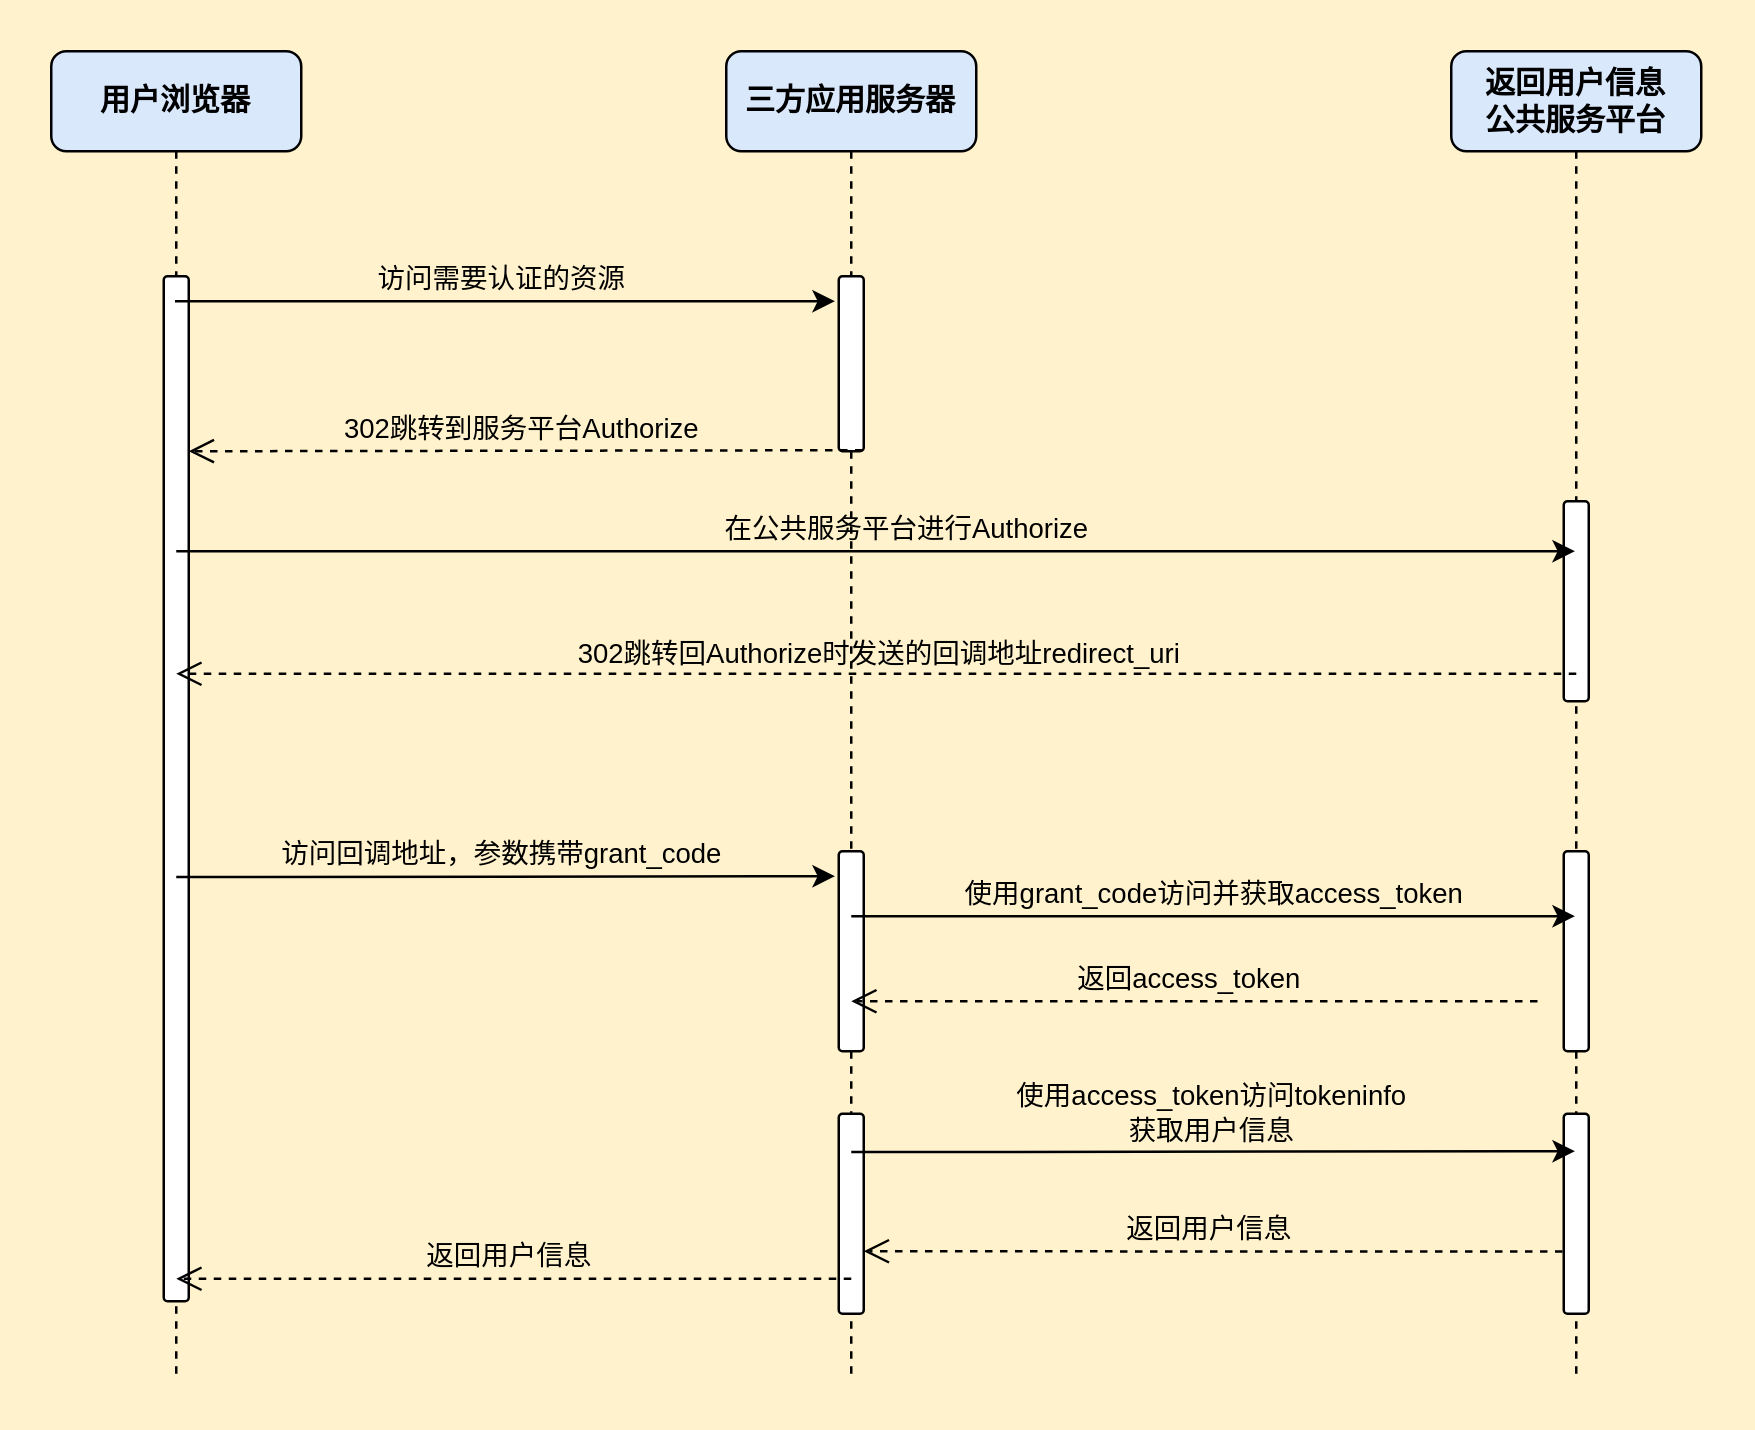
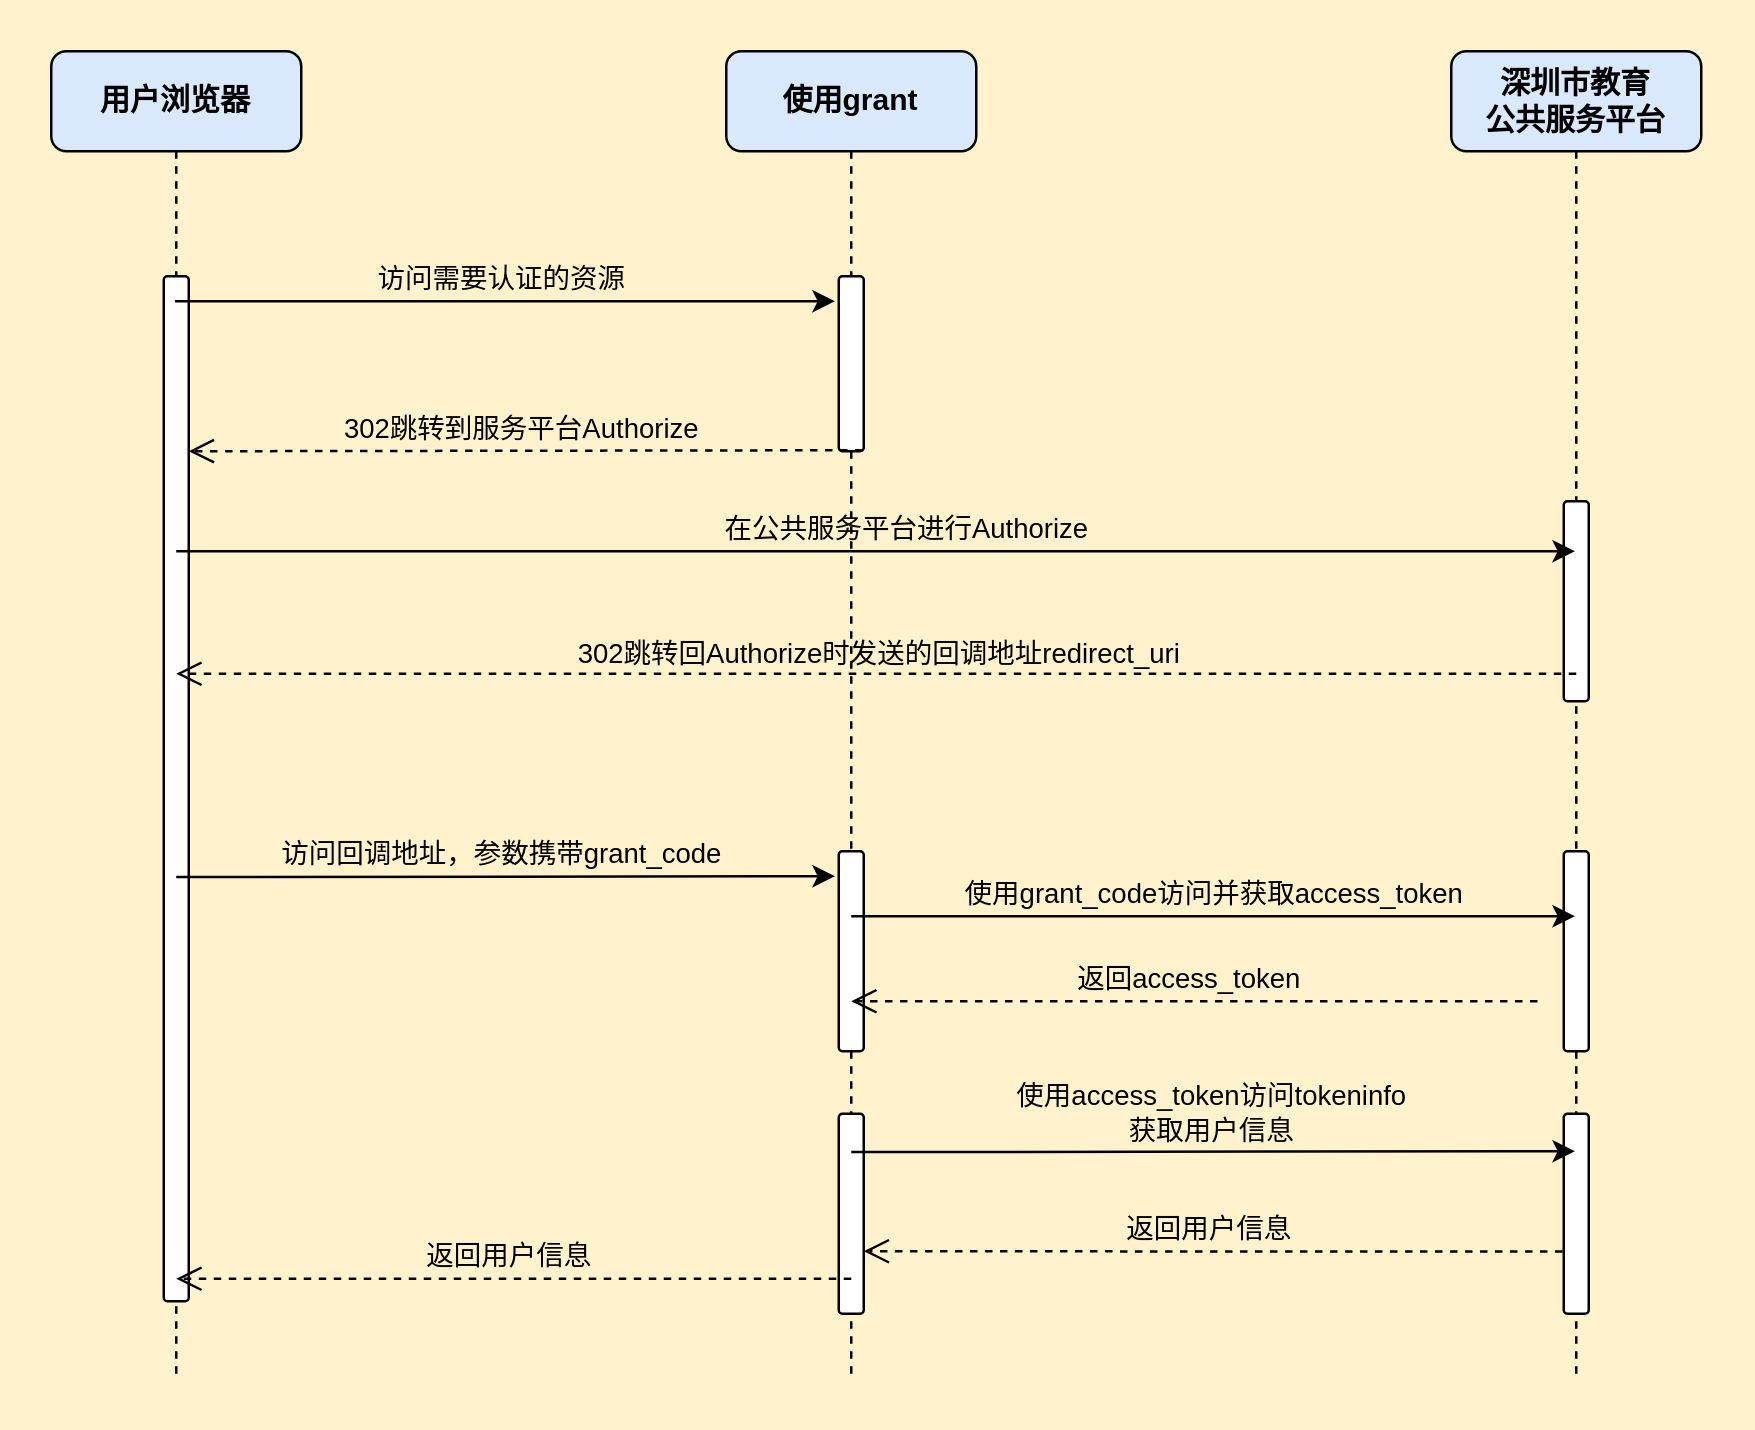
  <mxCell id="0" />
  <mxCell id="1" parent="0" />
  <mxCell id="2" value="用户浏览器" style="shape=umlLifeline;perimeter=lifelinePerimeter;whiteSpace=wrap;html=1;container=1;dropTarget=0;collapsible=0;recursiveResize=0;outlineConnect=0;portConstraint=eastwest;newEdgeStyle={&quot;edgeStyle&quot;:&quot;elbowEdgeStyle&quot;,&quot;elbow&quot;:&quot;vertical&quot;,&quot;curved&quot;:0,&quot;rounded&quot;:0};fontStyle=1;fillColor=#dae8fc;strokeColor=default;rounded=1;" parent="1" vertex="1"><mxGeometry x="20" y="20" width="100" height="530" as="geometry" /></mxCell>
  <mxCell id="3" value="" style="html=1;points=[];perimeter=orthogonalPerimeter;outlineConnect=0;targetShapes=umlLifeline;portConstraint=eastwest;newEdgeStyle={&quot;edgeStyle&quot;:&quot;elbowEdgeStyle&quot;,&quot;elbow&quot;:&quot;vertical&quot;,&quot;curved&quot;:0,&quot;rounded&quot;:0};rounded=1;" parent="2" vertex="1"><mxGeometry x="45" y="90" width="10" height="410" as="geometry" /></mxCell>
- <mxCell id="4" value="三方应用服务器" style="shape=umlLifeline;perimeter=lifelinePerimeter;whiteSpace=wrap;html=1;container=1;dropTarget=0;collapsible=0;recursiveResize=0;outlineConnect=0;portConstraint=eastwest;newEdgeStyle={&quot;edgeStyle&quot;:&quot;elbowEdgeStyle&quot;,&quot;elbow&quot;:&quot;vertical&quot;,&quot;curved&quot;:0,&quot;rounded&quot;:0};fontStyle=1;fillColor=#dae8fc;strokeColor=default;rounded=1;" parent="1" vertex="1"><mxGeometry x="290" y="20" width="100" height="530" as="geometry" /></mxCell>
+ <mxCell id="4" value="使用grant" style="shape=umlLifeline;perimeter=lifelinePerimeter;whiteSpace=wrap;html=1;container=1;dropTarget=0;collapsible=0;recursiveResize=0;outlineConnect=0;portConstraint=eastwest;newEdgeStyle={&quot;edgeStyle&quot;:&quot;elbowEdgeStyle&quot;,&quot;elbow&quot;:&quot;vertical&quot;,&quot;curved&quot;:0,&quot;rounded&quot;:0};fontStyle=1;fillColor=#dae8fc;strokeColor=default;rounded=1;" parent="1" vertex="1"><mxGeometry x="290" y="20" width="100" height="530" as="geometry" /></mxCell>
  <mxCell id="5" value="" style="html=1;points=[];perimeter=orthogonalPerimeter;outlineConnect=0;targetShapes=umlLifeline;portConstraint=eastwest;newEdgeStyle={&quot;edgeStyle&quot;:&quot;elbowEdgeStyle&quot;,&quot;elbow&quot;:&quot;vertical&quot;,&quot;curved&quot;:0,&quot;rounded&quot;:0};rounded=1;" parent="4" vertex="1"><mxGeometry x="45" y="90" width="10" height="70" as="geometry" /></mxCell>
  <mxCell id="6" value="" style="html=1;points=[];perimeter=orthogonalPerimeter;outlineConnect=0;targetShapes=umlLifeline;portConstraint=eastwest;newEdgeStyle={&quot;edgeStyle&quot;:&quot;elbowEdgeStyle&quot;,&quot;elbow&quot;:&quot;vertical&quot;,&quot;curved&quot;:0,&quot;rounded&quot;:0};rounded=1;" parent="4" vertex="1"><mxGeometry x="45" y="320" width="10" height="80" as="geometry" /></mxCell>
  <mxCell id="7" value="" style="html=1;points=[];perimeter=orthogonalPerimeter;outlineConnect=0;targetShapes=umlLifeline;portConstraint=eastwest;newEdgeStyle={&quot;edgeStyle&quot;:&quot;elbowEdgeStyle&quot;,&quot;elbow&quot;:&quot;vertical&quot;,&quot;curved&quot;:0,&quot;rounded&quot;:0};rounded=1;" parent="4" vertex="1"><mxGeometry x="45" y="425" width="10" height="80" as="geometry" /></mxCell>
- <mxCell id="8" value="返回用户信息&lt;br&gt;公共服务平台" style="shape=umlLifeline;perimeter=lifelinePerimeter;whiteSpace=wrap;html=1;container=1;dropTarget=0;collapsible=0;recursiveResize=0;outlineConnect=0;portConstraint=eastwest;newEdgeStyle={&quot;edgeStyle&quot;:&quot;elbowEdgeStyle&quot;,&quot;elbow&quot;:&quot;vertical&quot;,&quot;curved&quot;:0,&quot;rounded&quot;:0};fontStyle=1;fillColor=#dae8fc;strokeColor=default;rounded=1;" parent="1" vertex="1"><mxGeometry x="580" y="20" width="100" height="530" as="geometry" /></mxCell>
+ <mxCell id="8" value="深圳市教育&lt;br&gt;公共服务平台" style="shape=umlLifeline;perimeter=lifelinePerimeter;whiteSpace=wrap;html=1;container=1;dropTarget=0;collapsible=0;recursiveResize=0;outlineConnect=0;portConstraint=eastwest;newEdgeStyle={&quot;edgeStyle&quot;:&quot;elbowEdgeStyle&quot;,&quot;elbow&quot;:&quot;vertical&quot;,&quot;curved&quot;:0,&quot;rounded&quot;:0};fontStyle=1;fillColor=#dae8fc;strokeColor=default;rounded=1;" parent="1" vertex="1"><mxGeometry x="580" y="20" width="100" height="530" as="geometry" /></mxCell>
  <mxCell id="9" value="" style="html=1;points=[];perimeter=orthogonalPerimeter;outlineConnect=0;targetShapes=umlLifeline;portConstraint=eastwest;newEdgeStyle={&quot;edgeStyle&quot;:&quot;elbowEdgeStyle&quot;,&quot;elbow&quot;:&quot;vertical&quot;,&quot;curved&quot;:0,&quot;rounded&quot;:0};rounded=1;" parent="8" vertex="1"><mxGeometry x="45" y="180" width="10" height="80" as="geometry" /></mxCell>
  <mxCell id="10" value="" style="html=1;points=[];perimeter=orthogonalPerimeter;outlineConnect=0;targetShapes=umlLifeline;portConstraint=eastwest;newEdgeStyle={&quot;edgeStyle&quot;:&quot;elbowEdgeStyle&quot;,&quot;elbow&quot;:&quot;vertical&quot;,&quot;curved&quot;:0,&quot;rounded&quot;:0};rounded=1;" parent="8" vertex="1"><mxGeometry x="45" y="320" width="10" height="80" as="geometry" /></mxCell>
  <mxCell id="11" value="" style="html=1;points=[];perimeter=orthogonalPerimeter;outlineConnect=0;targetShapes=umlLifeline;portConstraint=eastwest;newEdgeStyle={&quot;edgeStyle&quot;:&quot;elbowEdgeStyle&quot;,&quot;elbow&quot;:&quot;vertical&quot;,&quot;curved&quot;:0,&quot;rounded&quot;:0};rounded=1;" parent="8" vertex="1"><mxGeometry x="45" y="425" width="10" height="80" as="geometry" /></mxCell>
  <mxCell id="12" style="edgeStyle=elbowEdgeStyle;rounded=1;orthogonalLoop=1;jettySize=auto;html=1;elbow=vertical;curved=0;" parent="1" source="2" edge="1"><mxGeometry relative="1" as="geometry"><mxPoint x="125" y="119.997" as="sourcePoint" /><mxPoint x="333.5" y="119.997" as="targetPoint" /></mxGeometry></mxCell>
  <mxCell id="13" value="访问需要认证的资源" style="edgeLabel;html=1;align=center;verticalAlign=middle;resizable=0;points=[];rounded=1;labelBackgroundColor=none;" parent="12" vertex="1" connectable="0"><mxGeometry x="0.086" y="-1" relative="1" as="geometry"><mxPoint x="-13" y="-11" as="offset" /></mxGeometry></mxCell>
  <mxCell id="14" value="返回access_token" style="html=1;verticalAlign=bottom;endArrow=open;dashed=1;endSize=8;edgeStyle=elbowEdgeStyle;elbow=vertical;curved=0;rounded=1;entryX=0.5;entryY=0.75;entryDx=0;entryDy=0;entryPerimeter=0;labelBorderColor=none;labelBackgroundColor=none;" parent="1" target="6" edge="1"><mxGeometry x="0.017" relative="1" as="geometry"><mxPoint x="614.5" y="399.997" as="sourcePoint" /><mxPoint x="350" y="399.997" as="targetPoint" /><mxPoint as="offset" /></mxGeometry></mxCell>
  <mxCell id="15" style="edgeStyle=elbowEdgeStyle;rounded=1;orthogonalLoop=1;jettySize=auto;html=1;elbow=vertical;curved=0;" parent="1" target="8" edge="1"><mxGeometry relative="1" as="geometry"><mxPoint x="70" y="220" as="sourcePoint" /><mxPoint x="569.5" y="220.17" as="targetPoint" /></mxGeometry></mxCell>
  <mxCell id="16" value="在公共服务平台进行Authorize" style="edgeLabel;html=1;align=center;verticalAlign=middle;resizable=0;points=[];rounded=1;labelBackgroundColor=none;" parent="15" vertex="1" connectable="0"><mxGeometry x="0.086" y="-1" relative="1" as="geometry"><mxPoint x="-13" y="-11" as="offset" /></mxGeometry></mxCell>
  <mxCell id="17" value="302跳转回Authorize时发送的回调地址redirect_uri" style="html=1;verticalAlign=bottom;endArrow=open;dashed=1;endSize=8;edgeStyle=elbowEdgeStyle;elbow=vertical;curved=0;rounded=1;labelBackgroundColor=none;" parent="1" edge="1"><mxGeometry x="-0.002" y="1" relative="1" as="geometry"><mxPoint x="630" y="269" as="sourcePoint" /><mxPoint x="70" y="269" as="targetPoint" /><mxPoint as="offset" /></mxGeometry></mxCell>
  <mxCell id="18" style="edgeStyle=elbowEdgeStyle;rounded=1;orthogonalLoop=1;jettySize=auto;html=1;elbow=vertical;curved=0;" parent="1" edge="1"><mxGeometry relative="1" as="geometry"><mxPoint x="70" y="350.33" as="sourcePoint" /><mxPoint x="333.5" y="350.327" as="targetPoint" /></mxGeometry></mxCell>
  <mxCell id="19" value="访问回调地址，参数携带grant_code" style="edgeLabel;html=1;align=center;verticalAlign=middle;resizable=0;points=[];rounded=1;labelBackgroundColor=none;" parent="18" vertex="1" connectable="0"><mxGeometry x="0.086" y="-1" relative="1" as="geometry"><mxPoint x="-13" y="-11" as="offset" /></mxGeometry></mxCell>
  <mxCell id="20" style="edgeStyle=elbowEdgeStyle;rounded=1;orthogonalLoop=1;jettySize=auto;html=1;elbow=vertical;curved=0;" parent="1" edge="1"><mxGeometry relative="1" as="geometry"><mxPoint x="340" y="366" as="sourcePoint" /><mxPoint x="629.5" y="365.667" as="targetPoint" /></mxGeometry></mxCell>
  <mxCell id="21" value="使用grant_code访问并获取access_token" style="edgeLabel;html=1;align=center;verticalAlign=middle;resizable=0;points=[];rounded=1;labelBackgroundColor=none;" parent="20" vertex="1" connectable="0"><mxGeometry x="0.086" y="-1" relative="1" as="geometry"><mxPoint x="-13" y="-11" as="offset" /></mxGeometry></mxCell>
  <mxCell id="22" value="302跳转到服务平台Authorize" style="html=1;verticalAlign=bottom;endArrow=open;dashed=1;endSize=8;edgeStyle=elbowEdgeStyle;elbow=vertical;curved=0;rounded=1;labelBackgroundColor=none;" parent="1" target="3" edge="1"><mxGeometry x="0.017" relative="1" as="geometry"><mxPoint x="344.5" y="179.587" as="sourcePoint" /><mxPoint x="80" y="179.587" as="targetPoint" /><mxPoint as="offset" /></mxGeometry></mxCell>
  <mxCell id="23" style="edgeStyle=elbowEdgeStyle;rounded=1;orthogonalLoop=1;jettySize=auto;html=1;elbow=vertical;curved=0;" parent="1" edge="1"><mxGeometry relative="1" as="geometry"><mxPoint x="340" y="460.33" as="sourcePoint" /><mxPoint x="629.5" y="459.997" as="targetPoint" /></mxGeometry></mxCell>
  <mxCell id="24" value="使用access_token访问tokeninfo&lt;br&gt;获取用户信息" style="edgeLabel;html=1;align=center;verticalAlign=middle;resizable=0;points=[];rounded=1;labelBackgroundColor=none;" parent="23" vertex="1" connectable="0"><mxGeometry x="0.086" y="-1" relative="1" as="geometry"><mxPoint x="-13" y="-17" as="offset" /></mxGeometry></mxCell>
  <mxCell id="25" value="返回用户信息" style="html=1;verticalAlign=bottom;endArrow=open;dashed=1;endSize=8;edgeStyle=elbowEdgeStyle;elbow=vertical;curved=0;rounded=1;labelBackgroundColor=none;" parent="1" target="7" edge="1"><mxGeometry x="0.017" relative="1" as="geometry"><mxPoint x="624.5" y="500.137" as="sourcePoint" /><mxPoint x="350" y="500.14" as="targetPoint" /><mxPoint as="offset" /></mxGeometry></mxCell>
  <mxCell id="26" value="返回用户信息" style="html=1;verticalAlign=bottom;endArrow=open;dashed=1;endSize=8;edgeStyle=elbowEdgeStyle;elbow=vertical;curved=0;rounded=1;labelBackgroundColor=none;" parent="1" edge="1"><mxGeometry x="0.017" relative="1" as="geometry"><mxPoint x="340" y="511" as="sourcePoint" /><mxPoint x="70" y="511" as="targetPoint" /><mxPoint as="offset" /></mxGeometry></mxCell>
